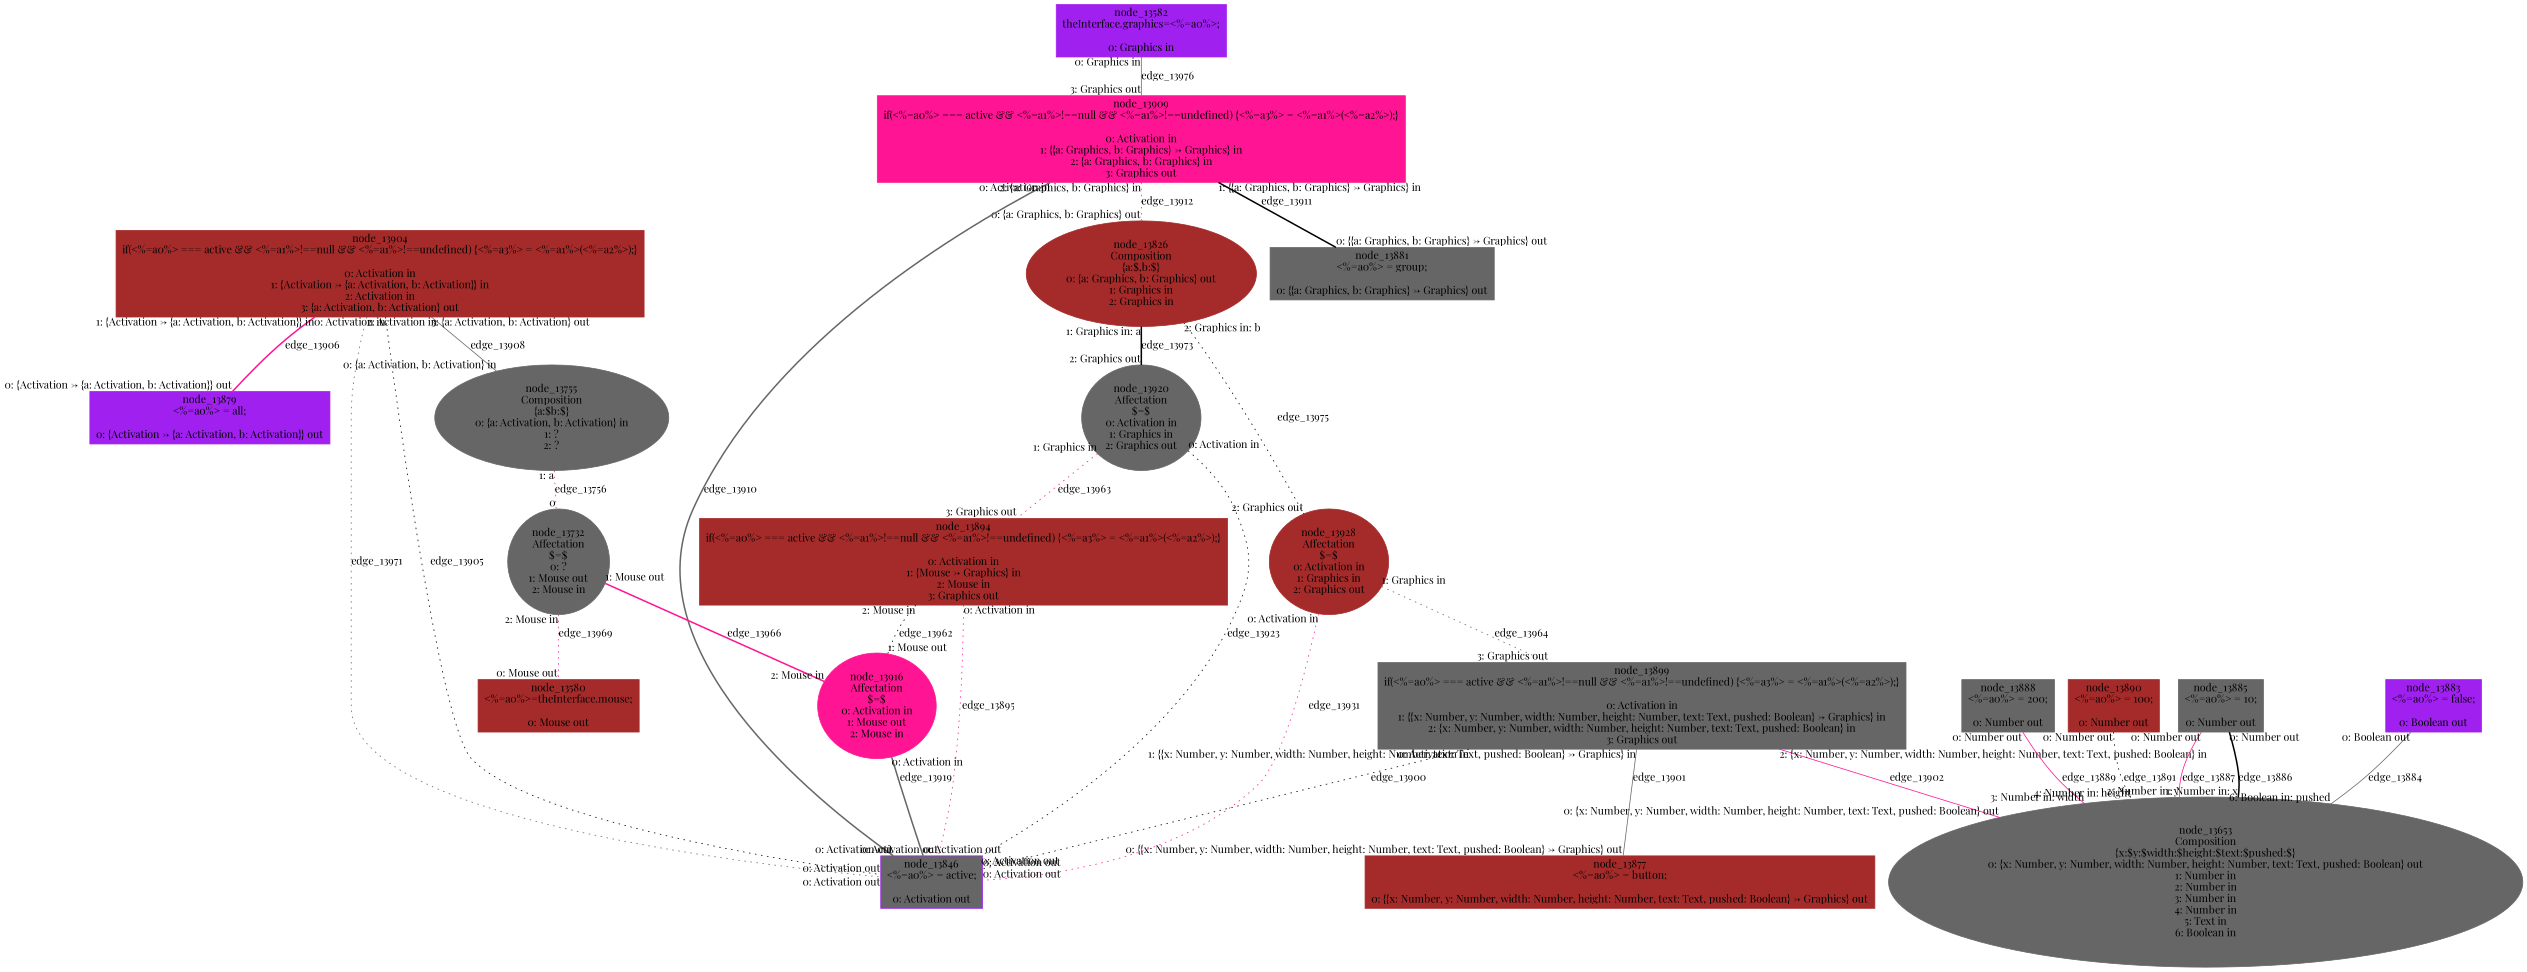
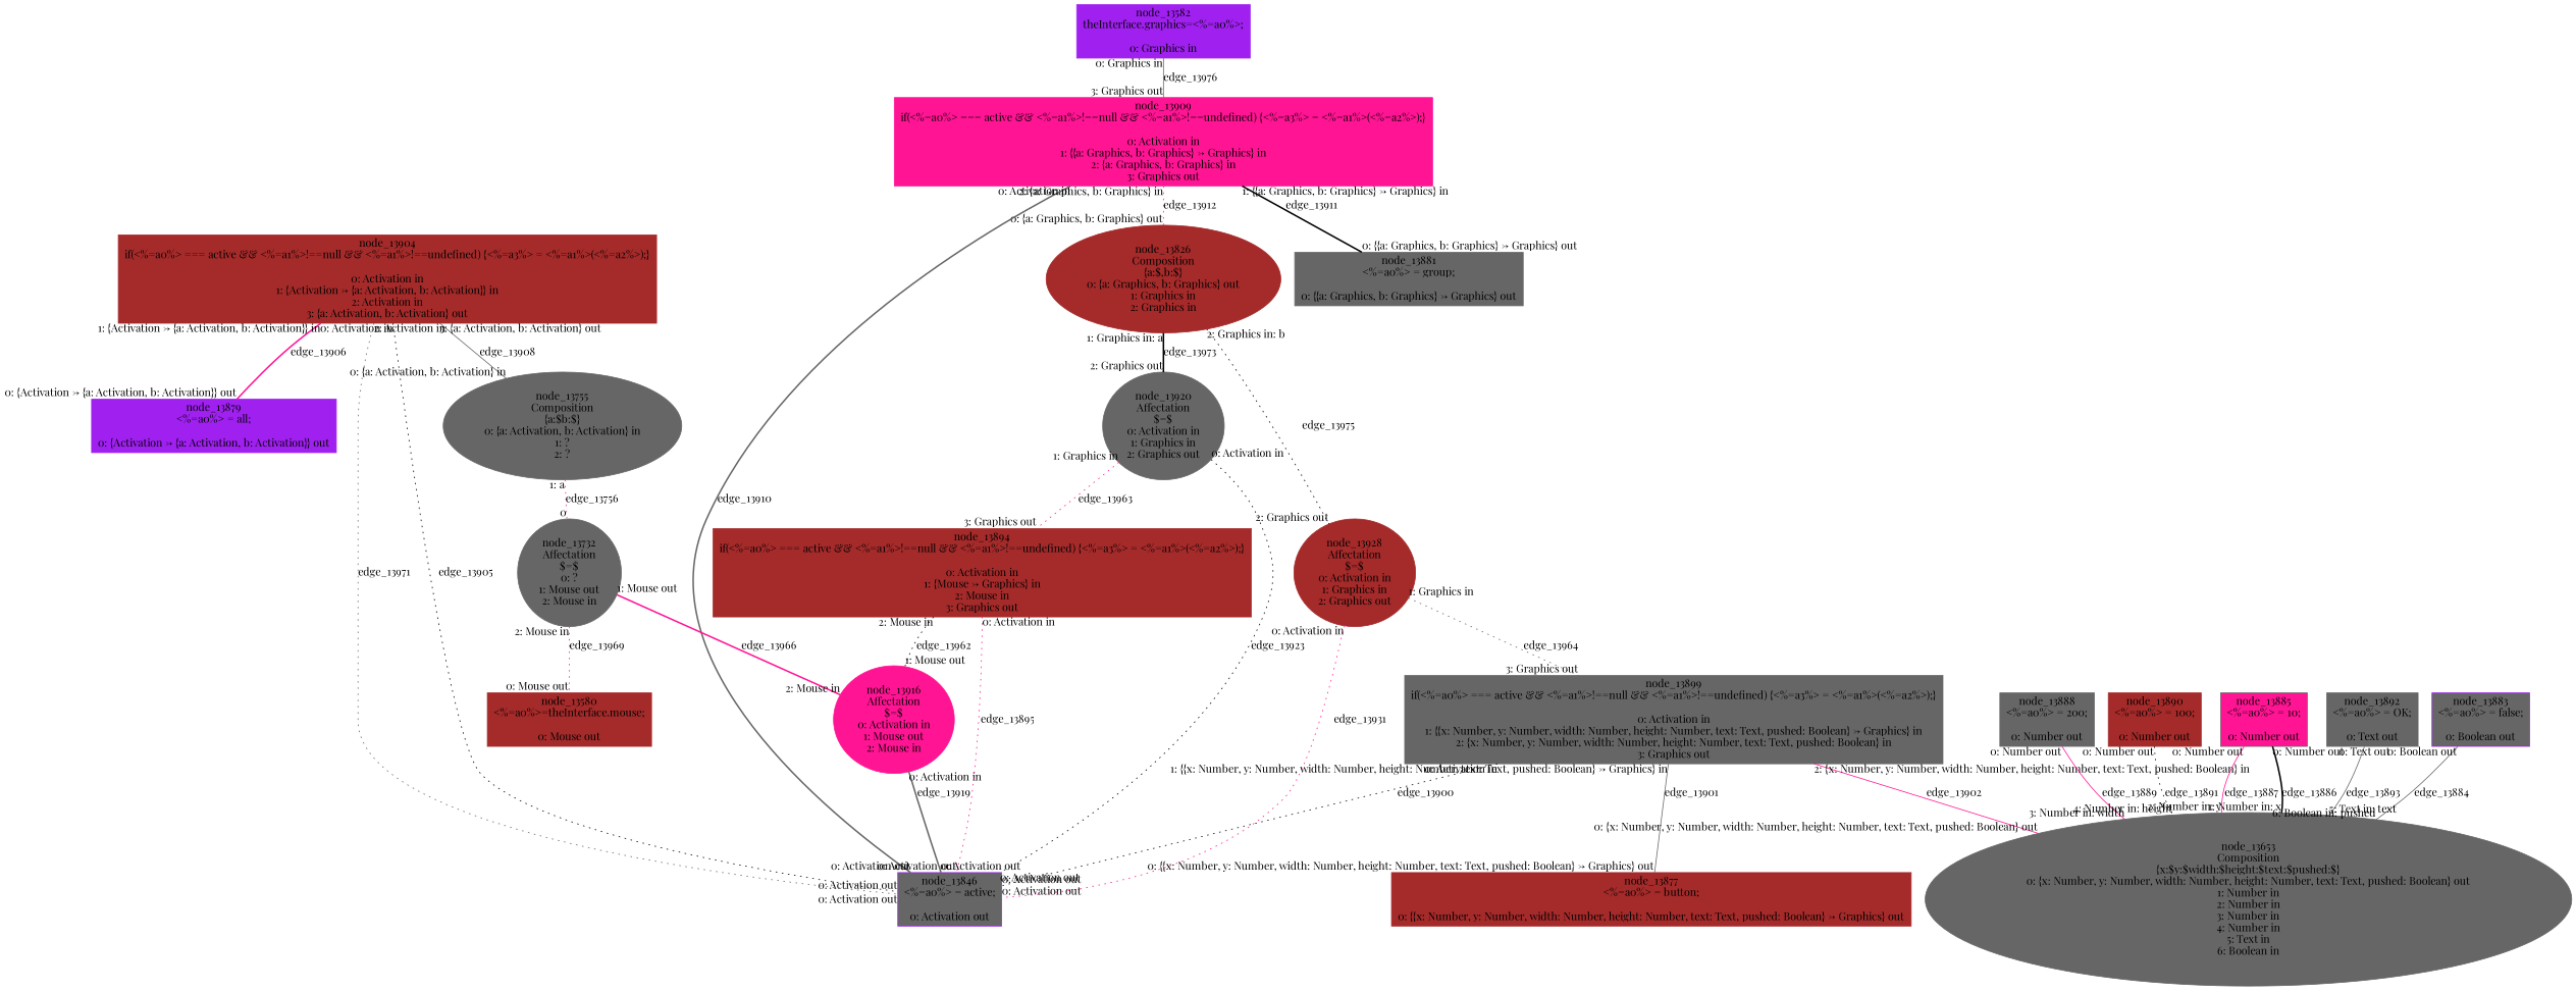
  digraph {
    fontname="Playfair Display"
    node [color=gray40 fontname="Playfair Display" shape=box style=filled]
    edge [arrowHead=none arrowsize=1 color=deeppink dir=none fontname="Playfair Display" headlabel="0: Activation out" style=dotted taillabel="0: Activation in"]
    n1 [color=brown label="node_13580\n<%=a0%>=theInterface.mouse;\n\n0: Mouse out"]
    n2 [color=purple label="node_13582\ntheInterface.graphics=<%=a0%>;\n\n0: Graphics in"]
    n3 [color=deeppink label="node_13909\nif(<%=a0%> === active && <%=a1%>!==null && <%=a1%>!==undefined) {<%=a3%> = <%=a1%>(<%=a2%>);}\n\n0: Activation in\n1: {{a: Graphics, b: Graphics} -> Graphics} in\n2: {a: Graphics, b: Graphics} in\n3: Graphics out"]
    n4 [color=brown label="node_13826\nComposition\n{a:$,b:$}\n0: {a: Graphics, b: Graphics} out\n1: Graphics in\n2: Graphics in" shape=ellipse]
    n5 [color=purple fillcolor=gray40 label="node_13846\n<%=a0%> = active;\n\n0: Activation out"]
    n6 [label="node_13881\n<%=a0%> = group;\n\n0: {{a: Graphics, b: Graphics} -> Graphics} out"]
    n7 [label="node_13653\nComposition\n{x:$y:$width:$height:$text:$pushed:$}\n0: {x: Number, y: Number, width: Number, height: Number, text: Text, pushed: Boolean} out\n1: Number in\n2: Number in\n3: Number in\n4: Number in\n5: Text in\n6: Boolean in" shape=ellipse]
    n8 [label="node_13732\nAffectation\n$=$\n0: ?\n1: Mouse out\n2: Mouse in" shape=ellipse]
    n9 [color=deeppink label="node_13916\nAffectation\n$=$\n0: Activation in\n1: Mouse out\n2: Mouse in" shape=ellipse]
    n10 [label="node_13755\nComposition\n{a:$b:$}\n0: {a: Activation, b: Activation} in\n1: ?\n2: ?" shape=ellipse]
    n11 [label="node_13920\nAffectation\n$=$\n0: Activation in\n1: Graphics in\n2: Graphics out" shape=ellipse]
    n12 [color=brown label="node_13928\nAffectation\n$=$\n0: Activation in\n1: Graphics in\n2: Graphics out" shape=ellipse]
    n13 [color=brown label="node_13894\nif(<%=a0%> === active && <%=a1%>!==null && <%=a1%>!==undefined) {<%=a3%> = <%=a1%>(<%=a2%>);}\n\n0: Activation in\n1: {Mouse -> Graphics} in\n2: Mouse in\n3: Graphics out"]
    n14 [label="node_13899\nif(<%=a0%> === active && <%=a1%>!==null && <%=a1%>!==undefined) {<%=a3%> = <%=a1%>(<%=a2%>);}\n\n0: Activation in\n1: {{x: Number, y: Number, width: Number, height: Number, text: Text, pushed: Boolean} -> Graphics} in\n2: {x: Number, y: Number, width: Number, height: Number, text: Text, pushed: Boolean} in\n3: Graphics out"]
    n15 [color=brown label="node_13877\n<%=a0%> = button;\n\n0: {{x: Number, y: Number, width: Number, height: Number, text: Text, pushed: Boolean} -> Graphics} out"]
    n16 [color=purple label="node_13879\n<%=a0%> = all;\n\n0: {Activation -> {a: Activation, b: Activation}} out"]
-   n17 [color=purple label="node_13883\n<%=a0%> = false;\n\n0: Boolean out"]
-   n18 [label="node_13885\n<%=a0%> = 10;\n\n0: Number out"]
+   n17 [color=purple label="node_13883\n<%=a0%> = false;\n\n0: Boolean out" fillcolor=gray40]
+   n18 [label="node_13885\n<%=a0%> = 10;\n\n0: Number out" fillcolor=deeppink]
    n19 [label="node_13888\n<%=a0%> = 200;\n\n0: Number out"]
    n20 [color=brown label="node_13890\n<%=a0%> = 100;\n\n0: Number out"]
+   n21 [label="node_13892\n<%=a0%> = OK;\n\n0: Text out"]
    n22 [color=brown label="node_13904\nif(<%=a0%> === active && <%=a1%>!==null && <%=a1%>!==undefined) {<%=a3%> = <%=a1%>(<%=a2%>);}\n\n0: Activation in\n1: {Activation -> {a: Activation, b: Activation}} in\n2: Activation in\n3: {a: Activation, b: Activation} out"]
    n2 -> n3 [color=gray40 headlabel="3: Graphics out" label=edge_13976 style=solid taillabel="0: Graphics in"]
    n3 -> n4 [headlabel="0: {a: Graphics, b: Graphics} out" label=edge_13912 taillabel="2: {a: Graphics, b: Graphics} in"]
    n3 -> n5 [color=gray40 label=edge_13910 style=bold]
    n3 -> n6 [color=black headlabel="0: {{a: Graphics, b: Graphics} -> Graphics} out" label=edge_13911 style=bold taillabel="1: {{a: Graphics, b: Graphics} -> Graphics} in"]
    n4 -> n11 [color=black headlabel="2: Graphics out" label=edge_13973 style=bold taillabel="1: Graphics in: a"]
    n4 -> n12 [color=black headlabel="2: Graphics out" label=edge_13975 taillabel="2: Graphics in: b"]
    n8 -> n1 [headlabel="0: Mouse out" label=edge_13969 taillabel="2: Mouse in"]
    n8 -> n9 [headlabel="2: Mouse in" label=edge_13966 style=bold taillabel="1: Mouse out"]
    n9 -> n5 [color=gray40 label=edge_13919 style=bold]
    n10 -> n8 [headlabel=0 label=edge_13756 taillabel="1: a"]
    n11 -> n5 [color=black label=edge_13923]
    n11 -> n13 [headlabel="3: Graphics out" label=edge_13963 taillabel="1: Graphics in"]
    n12 -> n5 [label=edge_13931]
    n12 -> n14 [color=gray40 headlabel="3: Graphics out" label=edge_13964 taillabel="1: Graphics in"]
    n13 -> n5 [label=edge_13895]
    n13 -> n9 [color=black headlabel="1: Mouse out" label=edge_13962 taillabel="2: Mouse in"]
    n14 -> n5 [color=black label=edge_13900]
    n14 -> n7 [headlabel="0: {x: Number, y: Number, width: Number, height: Number, text: Text, pushed: Boolean} out" label=edge_13902 style=solid taillabel="2: {x: Number, y: Number, width: Number, height: Number, text: Text, pushed: Boolean} in"]
    n14 -> n15 [color=gray40 headlabel="0: {{x: Number, y: Number, width: Number, height: Number, text: Text, pushed: Boolean} -> Graphics} out" label=edge_13901 style=solid taillabel="1: {{x: Number, y: Number, width: Number, height: Number, text: Text, pushed: Boolean} -> Graphics} in"]
    n17 -> n7 [color=gray40 headlabel="6: Boolean in: pushed" label=edge_13884 style=solid taillabel="0: Boolean out"]
    n18 -> n7 [color=black headlabel="1: Number in: x" label=edge_13886 style=bold taillabel="0: Number out"]
    n18 -> n7 [headlabel="2: Number in: y" label=edge_13887 style=solid taillabel="0: Number out"]
    n19 -> n7 [headlabel="3: Number in: width" label=edge_13889 style=solid taillabel="0: Number out"]
    n20 -> n7 [color=black headlabel="4: Number in: height" label=edge_13891 taillabel="0: Number out"]
+   n21 -> n7 [color=gray40 headlabel="5: Text in: text" label=edge_13893 style=solid taillabel="0: Text out"]
    n22 -> n5 [color=black label=edge_13905]
    n22 -> n5 [color=gray40 label=edge_13971 taillabel="2: Activation in"]
    n22 -> n10 [color=gray40 headlabel="0: {a: Activation, b: Activation} in" label=edge_13908 style=solid taillabel="3: {a: Activation, b: Activation} out"]
    n22 -> n16 [headlabel="0: {Activation -> {a: Activation, b: Activation}} out" label=edge_13906 style=bold taillabel="1: {Activation -> {a: Activation, b: Activation}} in"]
  }
